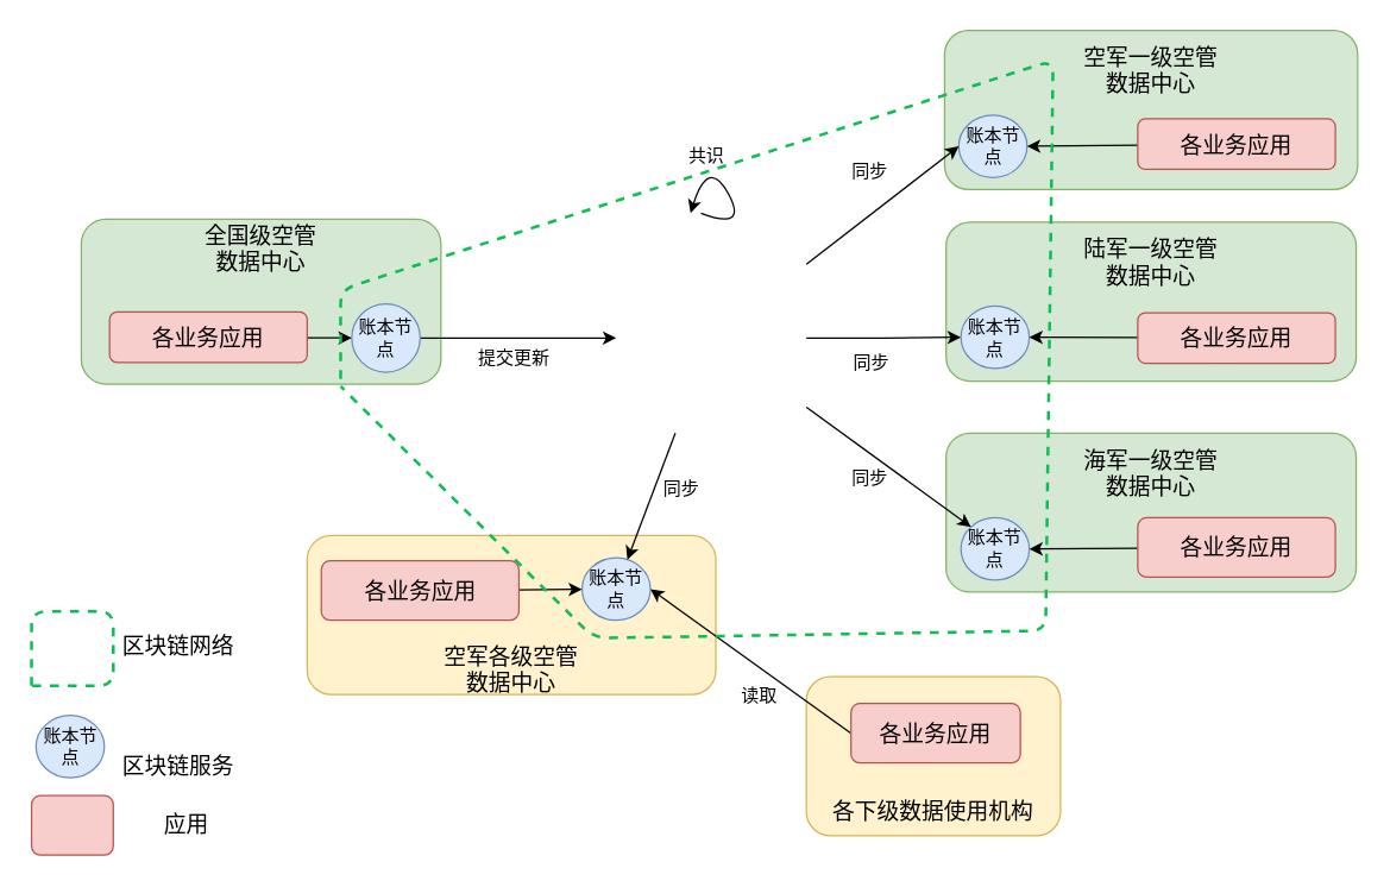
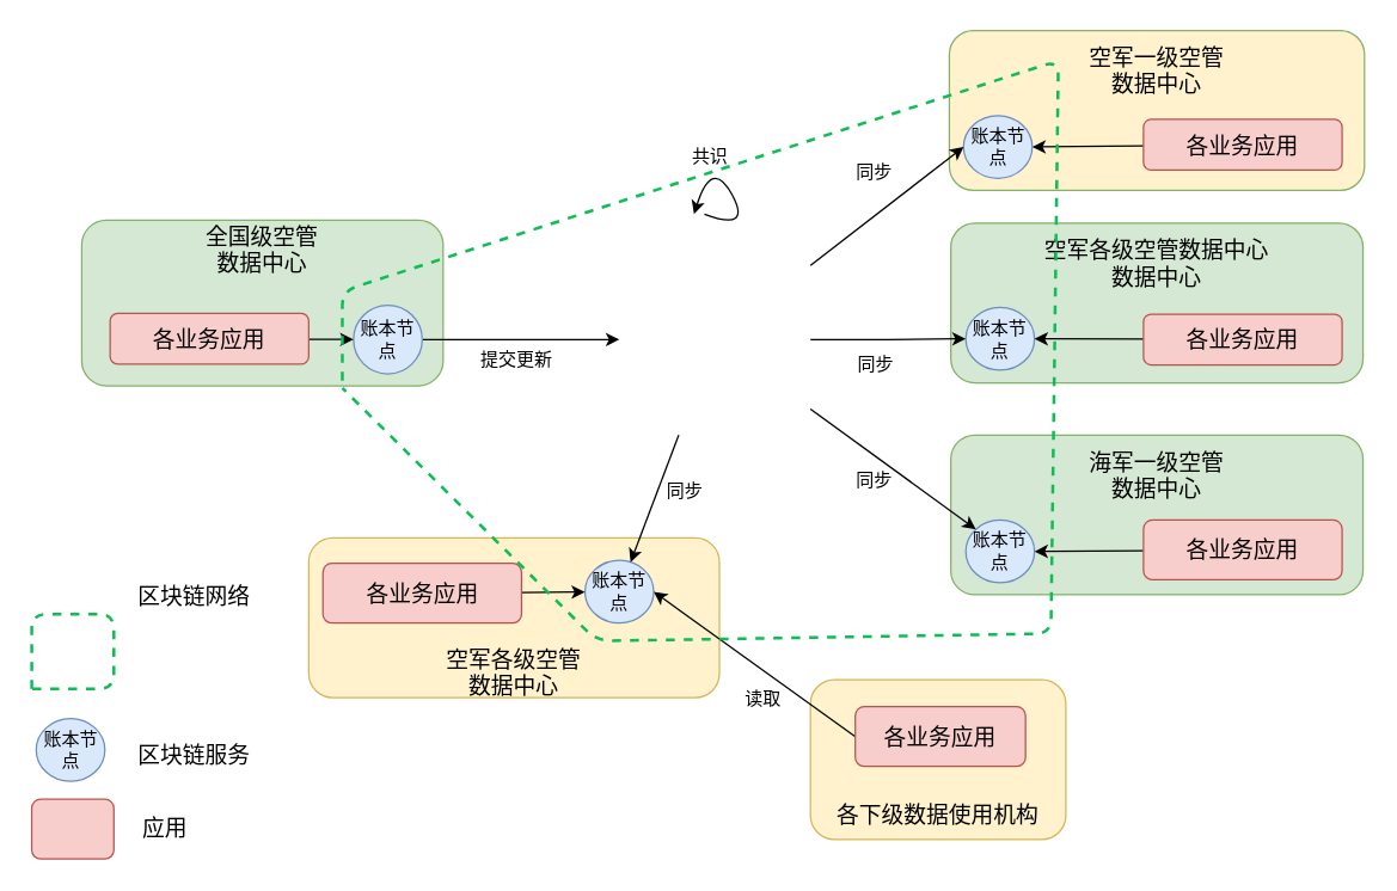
  <mxCell id="0" />
  <mxCell id="1" parent="0" />
  <mxCell id="2" value="全国级空管&lt;br style=&quot;font-size: 15px;&quot;&gt;数据中心&lt;br style=&quot;font-size: 15px;&quot;&gt;&lt;br style=&quot;font-size: 15px;&quot;&gt;&lt;br style=&quot;font-size: 15px;&quot;&gt;&lt;br style=&quot;font-size: 15px;&quot;&gt;&lt;br style=&quot;font-size: 15px;&quot;&gt;" style="rounded=1;whiteSpace=wrap;html=1;fillColor=#d5e8d4;strokeColor=#82b366;fontSize=15;" parent="1" vertex="1"><mxGeometry x="54" y="147" width="242" height="111" as="geometry" /></mxCell>
  <mxCell id="3" value="" style="edgeStyle=orthogonalEdgeStyle;rounded=0;orthogonalLoop=1;jettySize=auto;html=1;" edge="1" parent="1" source="5" target="6"><mxGeometry relative="1" as="geometry"><mxPoint x="367" y="227" as="targetPoint" /></mxGeometry></mxCell>
  <mxCell id="4" value="提交更新" style="text;html=1;resizable=0;points=[];align=center;verticalAlign=middle;labelBackgroundColor=#ffffff;" vertex="1" connectable="0" parent="3"><mxGeometry x="-0.288" relative="1" as="geometry"><mxPoint x="15" y="13" as="offset" /></mxGeometry></mxCell>
  <mxCell id="5" value="账本节点" style="ellipse;whiteSpace=wrap;html=1;aspect=fixed;fillColor=#dae8fc;strokeColor=#6c8ebf;" parent="1" vertex="1"><mxGeometry x="236" y="204" width="46" height="46" as="geometry" /></mxCell>
  <mxCell id="6" value="" style="shape=image;html=1;verticalAlign=top;verticalLabelPosition=bottom;labelBackgroundColor=#ffffff;imageAspect=0;aspect=fixed;image=https://cdn0.iconfinder.com/data/icons/blockchain-classic/256/Storj-128.png" vertex="1" parent="1"><mxGeometry x="414" y="163" width="128" height="128" as="geometry" /></mxCell>
- <mxCell id="7" value="陆军一级空管&lt;br style=&quot;font-size: 15px&quot;&gt;数据中心&lt;br style=&quot;font-size: 15px&quot;&gt;&lt;br style=&quot;font-size: 15px&quot;&gt;&lt;br&gt;&lt;br&gt;" style="rounded=1;whiteSpace=wrap;html=1;fillColor=#d5e8d4;strokeColor=#82b366;fontSize=15;" vertex="1" parent="1"><mxGeometry x="636" y="149" width="276" height="107" as="geometry" /></mxCell>
+ <mxCell id="7" value="空军各级空管数据中心&lt;br style=&quot;font-size: 15px&quot;&gt;数据中心&lt;br style=&quot;font-size: 15px&quot;&gt;&lt;br style=&quot;font-size: 15px&quot;&gt;&lt;br&gt;&lt;br&gt;" style="rounded=1;whiteSpace=wrap;html=1;fillColor=#d5e8d4;strokeColor=#82b366;fontSize=15;" vertex="1" parent="1"><mxGeometry x="636" y="149" width="276" height="107" as="geometry" /></mxCell>
  <mxCell id="8" value="账本节点" style="ellipse;whiteSpace=wrap;html=1;aspect=fixed;fillColor=#dae8fc;strokeColor=#6c8ebf;" vertex="1" parent="1"><mxGeometry x="646" y="205.5" width="46" height="42" as="geometry" /></mxCell>
  <mxCell id="9" value="同步" style="text;html=1;resizable=0;points=[];autosize=1;align=left;verticalAlign=top;spacingTop=-4;" vertex="1" parent="1"><mxGeometry x="572" y="233.5" width="34" height="14" as="geometry" /></mxCell>
  <mxCell id="10" style="edgeStyle=orthogonalEdgeStyle;rounded=0;orthogonalLoop=1;jettySize=auto;html=1;entryX=0;entryY=0.5;entryDx=0;entryDy=0;" edge="1" parent="1" source="6" target="8"><mxGeometry relative="1" as="geometry" /></mxCell>
  <mxCell id="11" value="" style="curved=1;endArrow=classic;html=1;" edge="1" parent="1"><mxGeometry width="50" height="50" relative="1" as="geometry"><mxPoint x="471" y="143" as="sourcePoint" /><mxPoint x="464" y="143" as="targetPoint" /><Array as="points"><mxPoint x="503" y="155" /><mxPoint x="476" y="105" /></Array></mxGeometry></mxCell>
  <mxCell id="12" value="共识" style="text;html=1;resizable=0;points=[];autosize=1;align=left;verticalAlign=top;spacingTop=-4;" vertex="1" parent="1"><mxGeometry x="461" y="95" width="34" height="14" as="geometry" /></mxCell>
  <mxCell id="13" value="海军一级空管&lt;br style=&quot;font-size: 15px&quot;&gt;数据中心&lt;br style=&quot;font-size: 15px&quot;&gt;&lt;br style=&quot;font-size: 15px&quot;&gt;&lt;br&gt;&lt;br&gt;" style="rounded=1;whiteSpace=wrap;html=1;fillColor=#d5e8d4;strokeColor=#82b366;fontSize=15;" vertex="1" parent="1"><mxGeometry x="636" y="291" width="276" height="107" as="geometry" /></mxCell>
  <mxCell id="14" value="账本节点" style="ellipse;whiteSpace=wrap;html=1;aspect=fixed;fillColor=#dae8fc;strokeColor=#6c8ebf;" vertex="1" parent="1"><mxGeometry x="646" y="348" width="46" height="42" as="geometry" /></mxCell>
  <mxCell id="15" value="同步" style="text;html=1;resizable=0;points=[];autosize=1;align=left;verticalAlign=top;spacingTop=-4;" vertex="1" parent="1"><mxGeometry x="570.5" y="311.5" width="34" height="14" as="geometry" /></mxCell>
- <mxCell id="16" value="空军一级空管&lt;br style=&quot;font-size: 15px&quot;&gt;数据中心&lt;br style=&quot;font-size: 15px&quot;&gt;&lt;br style=&quot;font-size: 15px&quot;&gt;&lt;br&gt;&lt;br style=&quot;font-size: 15px&quot;&gt;" style="rounded=1;whiteSpace=wrap;html=1;fillColor=#d5e8d4;strokeColor=#82b366;fontSize=15;" vertex="1" parent="1"><mxGeometry x="635" y="20" width="278" height="107" as="geometry" /></mxCell>
+ <mxCell id="16" value="空军一级空管&lt;br style=&quot;font-size: 15px&quot;&gt;数据中心&lt;br style=&quot;font-size: 15px&quot;&gt;&lt;br style=&quot;font-size: 15px&quot;&gt;&lt;br&gt;&lt;br style=&quot;font-size: 15px&quot;&gt;" style="rounded=1;whiteSpace=wrap;html=1;fillColor=#fff2cc;strokeColor=#82b366;fontSize=15;" vertex="1" parent="1"><mxGeometry x="635" y="20" width="278" height="107" as="geometry" /></mxCell>
  <mxCell id="17" value="账本节点" style="ellipse;whiteSpace=wrap;html=1;aspect=fixed;fillColor=#dae8fc;strokeColor=#6c8ebf;" vertex="1" parent="1"><mxGeometry x="644.5" y="77" width="46" height="42" as="geometry" /></mxCell>
  <mxCell id="18" value="同步" style="text;html=1;resizable=0;points=[];autosize=1;align=left;verticalAlign=top;spacingTop=-4;" vertex="1" parent="1"><mxGeometry x="570.5" y="105" width="34" height="14" as="geometry" /></mxCell>
  <mxCell id="19" style="edgeStyle=none;rounded=0;orthogonalLoop=1;jettySize=auto;html=1;entryX=0;entryY=0.5;entryDx=0;entryDy=0;" edge="1" parent="1" source="6" target="17"><mxGeometry relative="1" as="geometry" /></mxCell>
  <mxCell id="20" style="edgeStyle=none;rounded=0;orthogonalLoop=1;jettySize=auto;html=1;entryX=0;entryY=0;entryDx=0;entryDy=0;" edge="1" parent="1" source="6" target="14"><mxGeometry relative="1" as="geometry" /></mxCell>
  <mxCell id="21" value="&lt;br style=&quot;font-size: 15px;&quot;&gt;&lt;br style=&quot;font-size: 15px;&quot;&gt;&lt;br style=&quot;font-size: 15px;&quot;&gt;&lt;br style=&quot;font-size: 15px;&quot;&gt;空军各级空管&lt;br style=&quot;font-size: 15px;&quot;&gt;数据中心" style="rounded=1;whiteSpace=wrap;html=1;fillColor=#fff2cc;strokeColor=#d6b656;fontSize=15;" vertex="1" parent="1"><mxGeometry x="206" y="360" width="275" height="107" as="geometry" /></mxCell>
  <mxCell id="22" value="账本节点" style="ellipse;whiteSpace=wrap;html=1;aspect=fixed;fillColor=#dae8fc;strokeColor=#6c8ebf;" vertex="1" parent="1"><mxGeometry x="391" y="375" width="46" height="42" as="geometry" /></mxCell>
  <mxCell id="23" style="edgeStyle=none;rounded=0;orthogonalLoop=1;jettySize=auto;html=1;" edge="1" parent="1" source="6" target="22"><mxGeometry relative="1" as="geometry" /></mxCell>
  <mxCell id="24" value="同步" style="text;html=1;resizable=0;points=[];autosize=1;align=left;verticalAlign=top;spacingTop=-4;" vertex="1" parent="1"><mxGeometry x="444" y="318.5" width="34" height="14" as="geometry" /></mxCell>
  <mxCell id="25" value="&lt;br style=&quot;font-size: 15px&quot;&gt;&lt;br style=&quot;font-size: 15px&quot;&gt;&lt;br style=&quot;font-size: 15px&quot;&gt;&lt;br style=&quot;font-size: 15px&quot;&gt;各下级数据使用机构" style="rounded=1;whiteSpace=wrap;html=1;fillColor=#fff2cc;strokeColor=#d6b656;fontSize=15;" vertex="1" parent="1"><mxGeometry x="542" y="455" width="171" height="107" as="geometry" /></mxCell>
  <mxCell id="26" style="edgeStyle=none;rounded=0;orthogonalLoop=1;jettySize=auto;html=1;entryX=1;entryY=0.5;entryDx=0;entryDy=0;exitX=0;exitY=0.5;exitDx=0;exitDy=0;" edge="1" parent="1" source="34" target="22"><mxGeometry relative="1" as="geometry"><mxPoint x="616.933" y="457.204" as="sourcePoint" /></mxGeometry></mxCell>
  <mxCell id="27" value="读取" style="text;html=1;resizable=0;points=[];align=center;verticalAlign=middle;labelBackgroundColor=#ffffff;" vertex="1" connectable="0" parent="26"><mxGeometry x="-0.131" y="-1" relative="1" as="geometry"><mxPoint x="-4.5" y="17" as="offset" /></mxGeometry></mxCell>
  <mxCell id="28" style="edgeStyle=none;rounded=0;orthogonalLoop=1;jettySize=auto;html=1;entryX=1;entryY=0.5;entryDx=0;entryDy=0;fontSize=15;" edge="1" parent="1" source="29" target="17"><mxGeometry relative="1" as="geometry" /></mxCell>
  <mxCell id="29" value="各业务应用" style="rounded=1;whiteSpace=wrap;html=1;fontSize=15;fillColor=#f8cecc;strokeColor=#b85450;" vertex="1" parent="1"><mxGeometry x="765" y="79.5" width="133" height="34" as="geometry" /></mxCell>
  <mxCell id="30" style="edgeStyle=none;rounded=0;orthogonalLoop=1;jettySize=auto;html=1;entryX=1;entryY=0.5;entryDx=0;entryDy=0;fontSize=15;" edge="1" parent="1" source="31" target="8"><mxGeometry relative="1" as="geometry" /></mxCell>
  <mxCell id="31" value="各业务应用" style="rounded=1;whiteSpace=wrap;html=1;fontSize=15;fillColor=#f8cecc;strokeColor=#b85450;" vertex="1" parent="1"><mxGeometry x="765" y="210" width="133" height="34" as="geometry" /></mxCell>
  <mxCell id="32" style="edgeStyle=none;rounded=0;orthogonalLoop=1;jettySize=auto;html=1;entryX=1;entryY=0.5;entryDx=0;entryDy=0;fontSize=15;" edge="1" parent="1" source="33" target="14"><mxGeometry relative="1" as="geometry" /></mxCell>
  <mxCell id="33" value="各业务应用" style="rounded=1;whiteSpace=wrap;html=1;fontSize=15;fillColor=#f8cecc;strokeColor=#b85450;" vertex="1" parent="1"><mxGeometry x="765" y="348" width="133" height="40" as="geometry" /></mxCell>
  <mxCell id="34" value="各业务应用" style="rounded=1;whiteSpace=wrap;html=1;fontSize=15;fillColor=#f8cecc;strokeColor=#b85450;" vertex="1" parent="1"><mxGeometry x="572" y="473" width="114" height="40" as="geometry" /></mxCell>
  <mxCell id="35" style="edgeStyle=none;rounded=0;orthogonalLoop=1;jettySize=auto;html=1;fontSize=15;" edge="1" parent="1" source="36" target="22"><mxGeometry relative="1" as="geometry" /></mxCell>
  <mxCell id="36" value="各业务应用" style="rounded=1;whiteSpace=wrap;html=1;fontSize=15;fillColor=#f8cecc;strokeColor=#b85450;" vertex="1" parent="1"><mxGeometry x="215.5" y="377" width="133" height="40" as="geometry" /></mxCell>
  <mxCell id="37" style="edgeStyle=none;rounded=0;orthogonalLoop=1;jettySize=auto;html=1;fontSize=15;" edge="1" parent="1" source="38" target="5"><mxGeometry relative="1" as="geometry" /></mxCell>
  <mxCell id="38" value="各业务应用" style="rounded=1;whiteSpace=wrap;html=1;fontSize=15;fillColor=#f8cecc;strokeColor=#b85450;" vertex="1" parent="1"><mxGeometry x="73" y="209.5" width="133" height="34" as="geometry" /></mxCell>
  <mxCell id="39" value="" style="endArrow=none;dashed=1;html=1;fontSize=15;fillColor=#dae8fc;strokeColor=#0BBF53;strokeWidth=2;" edge="1" parent="1"><mxGeometry width="50" height="50" relative="1" as="geometry"><mxPoint x="228.5" y="254.5" as="sourcePoint" /><mxPoint x="228.5" y="259.5" as="targetPoint" /><Array as="points"><mxPoint x="228.5" y="194.5" /><mxPoint x="708" y="40" /><mxPoint x="703" y="424" /><mxPoint x="399" y="429" /></Array></mxGeometry></mxCell>
  <mxCell id="40" value="" style="endArrow=none;dashed=1;html=1;strokeColor=#0BBF53;strokeWidth=2;fontSize=15;" edge="1" parent="1"><mxGeometry width="50" height="50" relative="1" as="geometry"><mxPoint x="20.5" y="461" as="sourcePoint" /><mxPoint x="20.5" y="461" as="targetPoint" /><Array as="points"><mxPoint x="20.5" y="411" /><mxPoint x="75.5" y="411" /><mxPoint x="75.5" y="461" /></Array></mxGeometry></mxCell>
- <mxCell id="41" value="区块链网络" style="text;html=1;resizable=0;points=[];autosize=1;align=left;verticalAlign=top;spacingTop=-4;fontSize=15;" vertex="1" parent="1"><mxGeometry x="79.5" y="423" width="85" height="18" as="geometry" /></mxCell>
+ <mxCell id="41" value="区块链网络" style="text;html=1;resizable=0;points=[];autosize=1;align=left;verticalAlign=top;spacingTop=-4;fontSize=15;" vertex="1" parent="1"><mxGeometry x="89.5" y="388" width="85" height="18" as="geometry" /></mxCell>
  <mxCell id="42" value="" style="rounded=1;whiteSpace=wrap;html=1;fontSize=15;fillColor=#f8cecc;strokeColor=#b85450;" vertex="1" parent="1"><mxGeometry x="20.5" y="535" width="55" height="40" as="geometry" /></mxCell>
- <mxCell id="43" value="应用" style="text;html=1;resizable=0;points=[];autosize=1;align=left;verticalAlign=top;spacingTop=-4;fontSize=15;" vertex="1" parent="1"><mxGeometry x="107.5" y="543" width="40" height="18" as="geometry" /></mxCell>
+ <mxCell id="43" value="应用" style="text;html=1;resizable=0;points=[];autosize=1;align=left;verticalAlign=top;spacingTop=-4;fontSize=15;" vertex="1" parent="1"><mxGeometry x="92.5" y="543" width="40" height="18" as="geometry" /></mxCell>
  <mxCell id="44" value="账本节点" style="ellipse;whiteSpace=wrap;html=1;aspect=fixed;fillColor=#dae8fc;strokeColor=#6c8ebf;" vertex="1" parent="1"><mxGeometry x="23.5" y="481" width="46" height="42" as="geometry" /></mxCell>
- <mxCell id="45" value="区块链服务" style="text;html=1;resizable=0;points=[];autosize=1;align=left;verticalAlign=top;spacingTop=-4;fontSize=15;" vertex="1" parent="1"><mxGeometry x="80" y="504" width="85" height="18" as="geometry" /></mxCell>
+ <mxCell id="45" value="区块链服务" style="text;html=1;resizable=0;points=[];autosize=1;align=left;verticalAlign=top;spacingTop=-4;fontSize=15;" vertex="1" parent="1"><mxGeometry x="90" y="494" width="85" height="18" as="geometry" /></mxCell>
